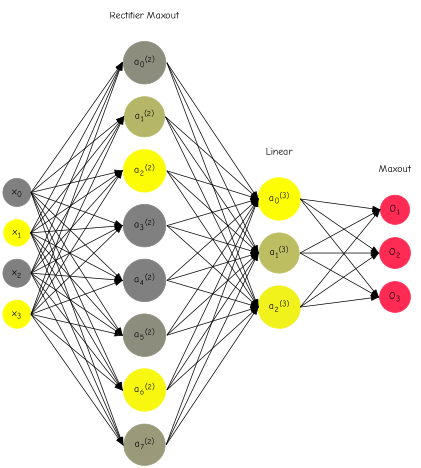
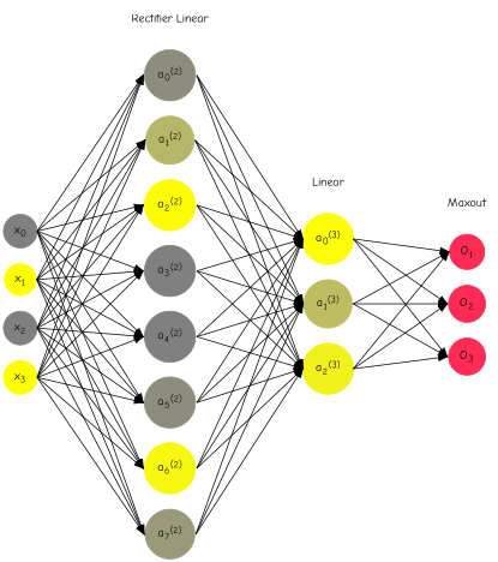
  digraph {
    rankdir=LR
    ranksep=1.4
    splines=false
    fontname="Comic Neue"
    node [shape=circle style=filled fontname="Comic Neue"]
    edge [headport=w style=solid tailport=e fontname="Comic Neue"]
    n1 [color="0.1667, 0.0, 0.5" fillcolor="0.1667, 0.0, 0.5" label=<x<sub>0</sub>>]
    n2 [color="0.1667, 1.0, 1.0" fillcolor="0.1667, 1.0, 1.0" label=<x<sub>1</sub>>]
    n3 [color="0.1667, 0.0, 0.5" fillcolor="0.1667, 0.0, 0.5" label=<x<sub>2</sub>>]
    n4 [color="0.1667, 1.0, 1.0" fillcolor="0.1667, 1.0, 1.0" label=<x<sub>3</sub>>]
    n5 [color="0.1667, 0.103812, 0.551906" fillcolor="0.1667, 0.103812, 0.551906" label=<a<sub>0</sub><sup>(2)</sup>>]
    n6 [color="0.1667, 0.427459, 0.713730" fillcolor="0.1667, 0.427459, 0.713730" label=<a<sub>1</sub><sup>(2)</sup>>]
    n7 [color="0.1667, 0.974205, 0.987103" fillcolor="0.1667, 0.974205, 0.987103" label=<a<sub>2</sub><sup>(2)</sup>>]
    n8 [color="0.1667, 0.000000, 0.500000" fillcolor="0.1667, 0.000000, 0.500000" label=<a<sub>3</sub><sup>(2)</sup>>]
    n9 [color="0.1667, 0.000000, 0.500000" fillcolor="0.1667, 0.000000, 0.500000" label=<a<sub>4</sub><sup>(2)</sup>>]
    n10 [color="0.1667, 0.105833, 0.552916" fillcolor="0.1667, 0.105833, 0.552916" label=<a<sub>5</sub><sup>(2)</sup>>]
    n11 [color="0.1667, 0.935048, 0.967524" fillcolor="0.1667, 0.935048, 0.967524" label=<a<sub>6</sub><sup>(2)</sup>>]
    n12 [color="0.1667, 0.205607, 0.602804" fillcolor="0.1667, 0.205607, 0.602804" label=<a<sub>7</sub><sup>(2)</sup>>]
    n13 [color="0.1667, 0.977348, 0.988674" fillcolor="0.1667, 0.977348, 0.988674" label=<a<sub>0</sub><sup>(3)</sup>>]
    n14 [color="0.1667, 0.484031, 0.742016" fillcolor="0.1667, 0.484031, 0.742016" label=<a<sub>1</sub><sup>(3)</sup>>]
    n15 [color="0.1667, 0.884753, 0.942376" fillcolor="0.1667, 0.884753, 0.942376" label=<a<sub>2</sub><sup>(3)</sup>>]
    n16 [color="0.9667, 0.83, 1.0" fillcolor="0.9667, 0.83, 1.0" label=<O<sub>1</sub>>]
    n17 [color="0.9667, 0.83, 1.0" fillcolor="0.9667, 0.83, 1.0" label=<O<sub>2</sub>>]
    n18 [color="0.9667, 0.83, 1.0" fillcolor="0.9667, 0.83, 1.0" label=<O<sub>3</sub>>]
-   n19 [label="Rectifier Maxout" shape=plaintext style=""]
+   n19 [label="Rectifier Linear" shape=plaintext style=""]
    n20 [label=Linear shape=plaintext style=""]
    n21 [label=Maxout shape=plaintext style=""]
    subgraph sub_1 {
      n1
    }
    subgraph sub_2 {
      n2
    }
    subgraph sub_3 {
      n3
    }
    subgraph sub_4 {
      n4
    }
    subgraph sub_5 {
      n5
    }
    subgraph sub_6 {
      n6
    }
    subgraph sub_7 {
      n7
    }
    subgraph sub_8 {
      n8
    }
    subgraph sub_9 {
      n9
    }
    subgraph sub_10 {
      n10
    }
    subgraph sub_11 {
      n11
    }
    subgraph sub_12 {
      n12
    }
    subgraph sub_13 {
      n13
    }
    subgraph sub_14 {
      n14
    }
    subgraph sub_15 {
      n15
    }
    subgraph sub_16 {
      n16
    }
    subgraph sub_17 {
      n17
    }
    subgraph sub_18 {
      n18
    }
    subgraph sub_19 {
      rank=same
      n1
      n2
      n3
      n4
    }
    subgraph sub_20 {
      rank=same
      n5
      n6
      n7
      n8
      n9
      n10
      n11
      n12
    }
    subgraph sub_21 {
      rank=same
      n13
      n14
      n15
    }
    subgraph sub_22 {
      rank=same
      n16
      n17
      n18
    }
    subgraph sub_23 {
      rank=same
      n5
      n19
    }
    subgraph sub_24 {
      rank=same
      n13
      n20
    }
    subgraph sub_25 {
      rank=same
      n16
      n21
    }
    n1 -> n2 [style=invis]
    n1 -> n5
    n1 -> n6
    n1 -> n7
    n1 -> n8
    n1 -> n9
    n1 -> n10
    n1 -> n11
    n1 -> n12
    n2 -> n3 [style=invis]
    n2 -> n5
    n2 -> n6
    n2 -> n7
    n2 -> n8
    n2 -> n9
    n2 -> n10
    n2 -> n11
    n2 -> n12
    n3 -> n4 [style=invis]
    n3 -> n5
    n3 -> n6
    n3 -> n7
    n3 -> n8
    n3 -> n9
    n3 -> n10
    n3 -> n11
    n3 -> n12
    n4 -> n5
    n4 -> n6
    n4 -> n7
    n4 -> n8
    n4 -> n9
    n4 -> n10
    n4 -> n11
    n4 -> n12
    n5 -> n6 [style=invis]
    n5 -> n13
    n5 -> n14
    n5 -> n15
    n6 -> n7 [style=invis]
    n6 -> n13
    n6 -> n14
    n6 -> n15
    n7 -> n8 [style=invis]
    n7 -> n13
    n7 -> n14
    n7 -> n15
    n8 -> n9 [style=invis]
    n8 -> n13
    n8 -> n14
    n8 -> n15
    n9 -> n10 [style=invis]
    n9 -> n13
    n9 -> n14
    n9 -> n15
    n10 -> n11 [style=invis]
    n10 -> n13
    n10 -> n14
    n10 -> n15
    n11 -> n12 [style=invis]
    n11 -> n13
    n11 -> n14
    n11 -> n15
    n12 -> n13
    n12 -> n14
    n12 -> n15
    n13 -> n14 [style=invis]
    n13 -> n16
    n13 -> n17
    n13 -> n18
    n14 -> n15 [style=invis]
    n14 -> n16
    n14 -> n17
    n14 -> n18
    n15 -> n16
    n15 -> n17
    n15 -> n18
    n16 -> n17 [style=invis]
    n17 -> n18 [style=invis]
    n19 -> n5 [style=invis]
    n20 -> n13 [style=invis]
    n21 -> n16 [style=invis]
  }
